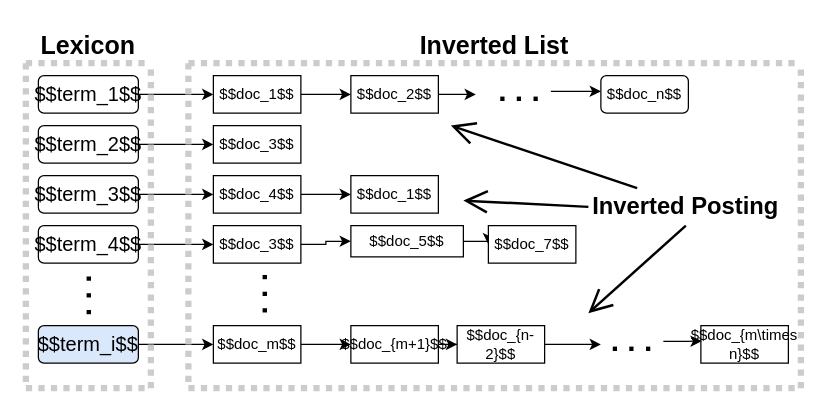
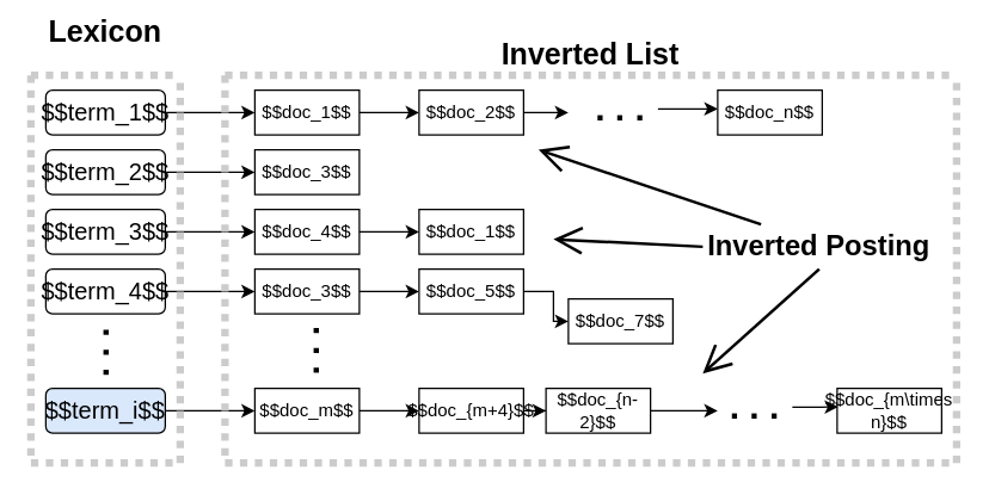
  <mxCell id="0" />
  <mxCell id="1" parent="0" />
  <mxCell id="2" value="" style="edgeStyle=orthogonalEdgeStyle;rounded=0;orthogonalLoop=1;jettySize=auto;html=1;" parent="1" source="3" target="13" edge="1"><mxGeometry relative="1" as="geometry" /></mxCell>
  <mxCell id="3" value="$$term_1$$" style="rounded=1;fontSize=16;html=1;whiteSpace=wrap;" parent="1" vertex="1"><mxGeometry x="30" y="60" width="80" height="30" as="geometry" /></mxCell>
  <mxCell id="4" value="" style="edgeStyle=orthogonalEdgeStyle;rounded=0;orthogonalLoop=1;jettySize=auto;html=1;" parent="1" source="5" target="17" edge="1"><mxGeometry relative="1" as="geometry" /></mxCell>
  <mxCell id="5" value="$$term_2$$" style="rounded=1;fontSize=16;html=1;whiteSpace=wrap;" parent="1" vertex="1"><mxGeometry x="30" y="100" width="80" height="30" as="geometry" /></mxCell>
  <mxCell id="6" value="" style="edgeStyle=orthogonalEdgeStyle;rounded=0;orthogonalLoop=1;jettySize=auto;html=1;" parent="1" source="7" target="19" edge="1"><mxGeometry relative="1" as="geometry" /></mxCell>
  <mxCell id="7" value="$$term_3$$" style="rounded=1;fontSize=16;html=1;whiteSpace=wrap;" parent="1" vertex="1"><mxGeometry x="30" y="140" width="80" height="30" as="geometry" /></mxCell>
  <mxCell id="8" value="" style="edgeStyle=orthogonalEdgeStyle;rounded=0;orthogonalLoop=1;jettySize=auto;html=1;" parent="1" source="9" target="22" edge="1"><mxGeometry relative="1" as="geometry" /></mxCell>
  <mxCell id="9" value="$$term_4$$" style="rounded=1;fontSize=16;html=1;whiteSpace=wrap;" parent="1" vertex="1"><mxGeometry x="30" y="180" width="80" height="30" as="geometry" /></mxCell>
  <mxCell id="10" value="" style="edgeStyle=orthogonalEdgeStyle;rounded=0;orthogonalLoop=1;jettySize=auto;html=1;" parent="1" source="11" target="27" edge="1"><mxGeometry relative="1" as="geometry" /></mxCell>
  <mxCell id="11" value="$$term_i$$" style="rounded=1;fontSize=16;html=1;whiteSpace=wrap;fillColor=#dae8fc;" parent="1" vertex="1"><mxGeometry x="30" y="260" width="80" height="30" as="geometry" /></mxCell>
  <mxCell id="12" value="" style="edgeStyle=orthogonalEdgeStyle;rounded=0;orthogonalLoop=1;jettySize=auto;html=1;" parent="1" source="13" target="15" edge="1"><mxGeometry relative="1" as="geometry" /></mxCell>
  <mxCell id="13" value="$$doc_1$$" style="rounded=0;html=1;whiteSpace=wrap;" parent="1" vertex="1"><mxGeometry x="170" y="60" width="70" height="30" as="geometry" /></mxCell>
  <mxCell id="14" value="" style="edgeStyle=orthogonalEdgeStyle;rounded=0;orthogonalLoop=1;jettySize=auto;html=1;" parent="1" source="15" edge="1"><mxGeometry relative="1" as="geometry"><mxPoint x="380" y="75" as="targetPoint" /></mxGeometry></mxCell>
  <mxCell id="15" value="$$doc_2$$" style="rounded=0;html=1;whiteSpace=wrap;" parent="1" vertex="1"><mxGeometry x="280" y="60" width="70" height="30" as="geometry" /></mxCell>
- <mxCell id="16" value="$$doc_n$$" style="html=1;whiteSpace=wrap;rounded=1;" parent="1" vertex="1"><mxGeometry x="480" y="60" width="70" height="30" as="geometry" /></mxCell>
+ <mxCell id="16" value="$$doc_n$$" style="rounded=0;html=1;whiteSpace=wrap;" parent="1" vertex="1"><mxGeometry x="480" y="60" width="70" height="30" as="geometry" /></mxCell>
  <mxCell id="17" value="$$doc_3$$" style="rounded=0;html=1;whiteSpace=wrap;" parent="1" vertex="1"><mxGeometry x="170" y="100" width="70" height="30" as="geometry" /></mxCell>
  <mxCell id="18" value="" style="edgeStyle=orthogonalEdgeStyle;rounded=0;orthogonalLoop=1;jettySize=auto;html=1;" parent="1" source="19" target="20" edge="1"><mxGeometry relative="1" as="geometry" /></mxCell>
  <mxCell id="19" value="$$doc_4$$" style="rounded=0;html=1;whiteSpace=wrap;" parent="1" vertex="1"><mxGeometry x="170" y="140" width="70" height="30" as="geometry" /></mxCell>
  <mxCell id="20" value="$$doc_1$$" style="rounded=0;html=1;whiteSpace=wrap;" parent="1" vertex="1"><mxGeometry x="280" y="140" width="70" height="30" as="geometry" /></mxCell>
  <mxCell id="21" value="" style="edgeStyle=orthogonalEdgeStyle;rounded=0;orthogonalLoop=1;jettySize=auto;entryX=0;entryY=0.5;entryDx=0;entryDy=0;html=1;" parent="1" source="22" target="24" edge="1"><mxGeometry relative="1" as="geometry" /></mxCell>
  <mxCell id="22" value="$$doc_3$$" style="rounded=0;html=1;whiteSpace=wrap;" parent="1" vertex="1"><mxGeometry x="170" y="180" width="70" height="30" as="geometry" /></mxCell>
  <mxCell id="23" value="" style="edgeStyle=orthogonalEdgeStyle;rounded=0;orthogonalLoop=1;jettySize=auto;html=1;" parent="1" source="24" target="25" edge="1"><mxGeometry relative="1" as="geometry" /></mxCell>
- <mxCell id="24" value="$$doc_5$$" style="rounded=0;html=1;whiteSpace=wrap;" parent="1" vertex="1"><mxGeometry x="280" y="180" width="90" height="25" as="geometry" /></mxCell>
- <mxCell id="25" value="$$doc_7$$" style="rounded=0;html=1;whiteSpace=wrap;" parent="1" vertex="1"><mxGeometry x="390" y="180" width="70" height="30" as="geometry" /></mxCell>
+ <mxCell id="24" value="$$doc_5$$" style="rounded=0;html=1;whiteSpace=wrap;" parent="1" vertex="1"><mxGeometry x="280" y="180" width="70" height="30" as="geometry" /></mxCell>
+ <mxCell id="25" value="$$doc_7$$" style="rounded=0;html=1;whiteSpace=wrap;" parent="1" vertex="1"><mxGeometry x="380" y="200" width="70" height="30" as="geometry" /></mxCell>
  <mxCell id="26" value="" style="edgeStyle=orthogonalEdgeStyle;rounded=0;orthogonalLoop=1;jettySize=auto;html=1;" parent="1" source="27" target="29" edge="1"><mxGeometry relative="1" as="geometry" /></mxCell>
  <mxCell id="27" value="$$doc_m$$" style="rounded=0;html=1;whiteSpace=wrap;" parent="1" vertex="1"><mxGeometry x="170" y="260" width="70" height="30" as="geometry" /></mxCell>
  <mxCell id="28" value="" style="edgeStyle=orthogonalEdgeStyle;rounded=0;orthogonalLoop=1;jettySize=auto;html=1;" parent="1" source="29" target="31" edge="1"><mxGeometry relative="1" as="geometry" /></mxCell>
- <mxCell id="29" value="$$doc_{m+1}$$" style="rounded=0;html=1;whiteSpace=wrap;" parent="1" vertex="1"><mxGeometry x="280" y="260" width="70" height="30" as="geometry" /></mxCell>
+ <mxCell id="29" value="$$doc_{m+4}$$" style="rounded=0;html=1;whiteSpace=wrap;" parent="1" vertex="1"><mxGeometry x="280" y="260" width="70" height="30" as="geometry" /></mxCell>
  <mxCell id="30" value="" style="edgeStyle=orthogonalEdgeStyle;rounded=0;orthogonalLoop=1;jettySize=auto;html=1;" parent="1" source="31" edge="1"><mxGeometry relative="1" as="geometry"><mxPoint x="480" y="275" as="targetPoint" /></mxGeometry></mxCell>
  <mxCell id="31" value="$$doc_{n-2}$$" style="rounded=0;html=1;whiteSpace=wrap;" parent="1" vertex="1"><mxGeometry x="365" y="260" width="70" height="30" as="geometry" /></mxCell>
  <mxCell id="32" value="$$doc_{m\times n}$$" style="rounded=0;html=1;whiteSpace=wrap;" parent="1" vertex="1"><mxGeometry x="560" y="260" width="70" height="30" as="geometry" /></mxCell>
  <mxCell id="33" value="" style="edgeStyle=orthogonalEdgeStyle;rounded=0;orthogonalLoop=1;jettySize=auto;entryX=0;entryY=0.42;entryDx=0;entryDy=0;entryPerimeter=0;html=1;" parent="1" source="34" target="16" edge="1"><mxGeometry relative="1" as="geometry"><mxPoint x="470" y="72.5" as="targetPoint" /></mxGeometry></mxCell>
  <mxCell id="34" value=". . ." style="text;strokeColor=none;fillColor=none;fontSize=24;fontStyle=1;verticalAlign=middle;align=center;html=1;whiteSpace=wrap;" parent="1" vertex="1"><mxGeometry x="390" y="60" width="50" height="25" as="geometry" /></mxCell>
  <mxCell id="35" value="" style="edgeStyle=orthogonalEdgeStyle;rounded=0;orthogonalLoop=1;jettySize=auto;entryX=0.009;entryY=0.412;entryDx=0;entryDy=0;entryPerimeter=0;html=1;" parent="1" source="36" target="32" edge="1"><mxGeometry relative="1" as="geometry"><mxPoint x="550" y="272.5" as="targetPoint" /></mxGeometry></mxCell>
  <mxCell id="36" value=". . ." style="text;strokeColor=none;fillColor=none;fontSize=24;fontStyle=1;verticalAlign=middle;align=center;html=1;whiteSpace=wrap;" parent="1" vertex="1"><mxGeometry x="480" y="260" width="50" height="25" as="geometry" /></mxCell>
  <mxCell id="37" value="" style="swimlane;startSize=0;strokeWidth=5;dashed=1;dashPattern=1 1;strokeColor=#CCCCCC;html=1;whiteSpace=wrap;" parent="1" vertex="1"><mxGeometry x="20" y="50" width="100" height="260" as="geometry" /></mxCell>
  <mxCell id="38" value=". . ." style="text;strokeColor=none;fillColor=none;fontSize=24;fontStyle=1;verticalAlign=middle;align=center;horizontal=0;html=1;whiteSpace=wrap;" parent="37" vertex="1"><mxGeometry x="20" y="162.5" width="50" height="47.5" as="geometry" /></mxCell>
  <mxCell id="39" value="" style="swimlane;startSize=0;strokeWidth=5;dashed=1;dashPattern=1 1;strokeColor=#CCCCCC;html=1;whiteSpace=wrap;" parent="1" vertex="1"><mxGeometry x="150" y="50" width="490" height="260" as="geometry" /></mxCell>
  <mxCell id="40" value="Inverted Posting" style="text;strokeColor=none;fillColor=none;align=center;verticalAlign=middle;rounded=0;fontStyle=1;fontSize=19;html=1;whiteSpace=wrap;" parent="39" vertex="1"><mxGeometry x="320" y="100" width="156" height="30" as="geometry" /></mxCell>
  <mxCell id="41" value="" style="rounded=0;orthogonalLoop=1;jettySize=auto;exitX=0.5;exitY=1;exitDx=0;exitDy=0;endArrow=open;endFill=0;endSize=15;strokeWidth=2;html=1;" parent="39" source="40" edge="1"><mxGeometry relative="1" as="geometry"><mxPoint x="400" y="120" as="sourcePoint" /><mxPoint x="320" y="200" as="targetPoint" /></mxGeometry></mxCell>
  <mxCell id="42" value=". . ." style="text;strokeColor=none;fillColor=none;fontSize=24;fontStyle=1;verticalAlign=middle;align=center;horizontal=0;html=1;whiteSpace=wrap;" parent="39" vertex="1"><mxGeometry x="30" y="160" width="50" height="50" as="geometry" /></mxCell>
- <mxCell id="43" value="Lexicon" style="text;strokeColor=none;fillColor=none;align=center;verticalAlign=middle;rounded=0;fontStyle=1;fontSize=20;html=1;whiteSpace=wrap;" parent="1" vertex="1"><mxGeometry x="30" y="20" width="80" height="30" as="geometry" /></mxCell>
+ <mxCell id="43" value="Lexicon" style="text;strokeColor=none;fillColor=none;align=center;verticalAlign=middle;rounded=0;fontStyle=1;fontSize=20;html=1;whiteSpace=wrap;" parent="1" vertex="1"><mxGeometry x="30" y="5" width="80" height="30" as="geometry" /></mxCell>
  <mxCell id="44" value="Inverted List" style="text;strokeColor=none;fillColor=none;align=center;verticalAlign=middle;rounded=0;fontStyle=1;fontSize=20;html=1;whiteSpace=wrap;" parent="1" vertex="1"><mxGeometry x="317" y="20" width="156" height="30" as="geometry" /></mxCell>
  <mxCell id="45" value="" style="rounded=0;orthogonalLoop=1;jettySize=auto;exitX=0.25;exitY=0;exitDx=0;exitDy=0;endArrow=open;endFill=0;endSize=15;strokeWidth=2;html=1;" parent="1" source="40" edge="1"><mxGeometry relative="1" as="geometry"><mxPoint x="360" y="100" as="targetPoint" /></mxGeometry></mxCell>
  <mxCell id="46" value="" style="rounded=0;orthogonalLoop=1;jettySize=auto;exitX=0;exitY=0.5;exitDx=0;exitDy=0;endArrow=open;endFill=0;endSize=15;strokeWidth=2;html=1;" parent="1" source="40" edge="1"><mxGeometry relative="1" as="geometry"><mxPoint x="503" y="190" as="sourcePoint" /><mxPoint x="370" y="160" as="targetPoint" /></mxGeometry></mxCell>
